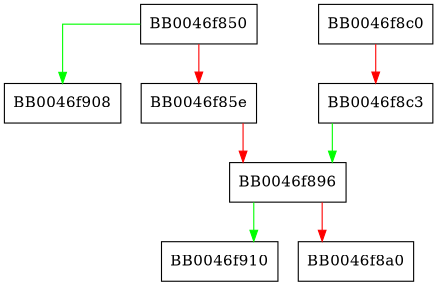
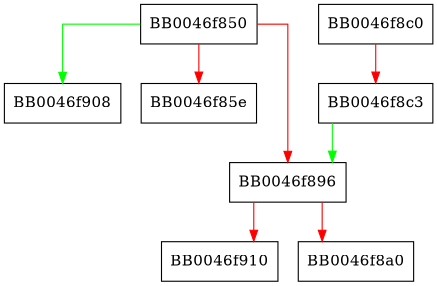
  digraph {
    splines=ortho
    node [shape=box]
    edge [color=red]
    BB0046f850
    BB0046f908
    BB0046f85e
    BB0046f896
    n5 [label=BB0046f8c3]
    BB0046f8c0
    BB0046f910
    BB0046f8a0
    BB0046f850 -> BB0046f908 [color=green]
    BB0046f850 -> BB0046f85e
-   BB0046f85e -> BB0046f896
-   BB0046f896 -> BB0046f910 [color=green]
+   BB0046f850 -> BB0046f896
+   BB0046f896 -> BB0046f910
    BB0046f896 -> BB0046f8a0
    n5 -> BB0046f896 [color=green]
    BB0046f8c0 -> n5
  }
